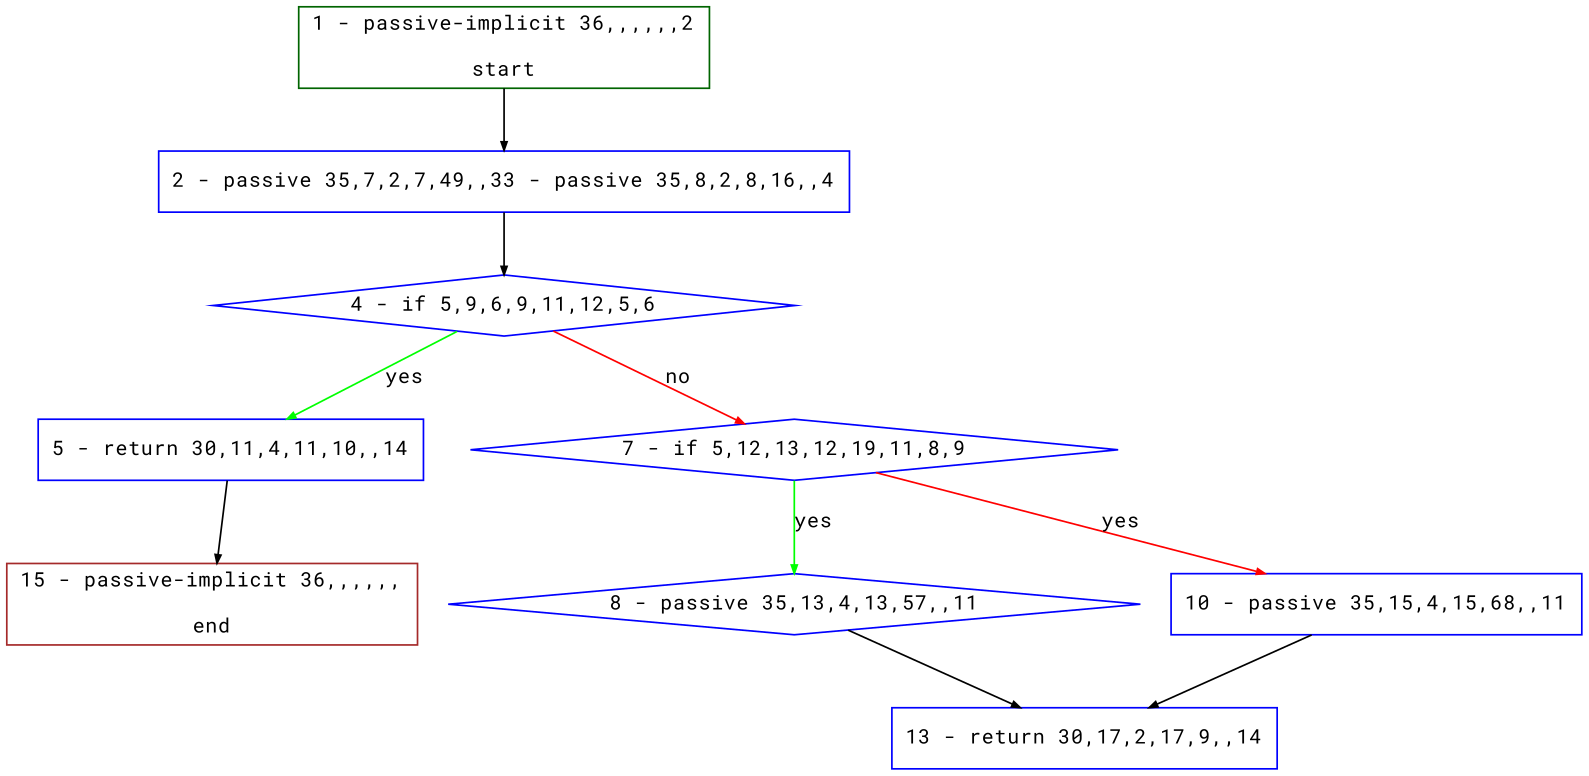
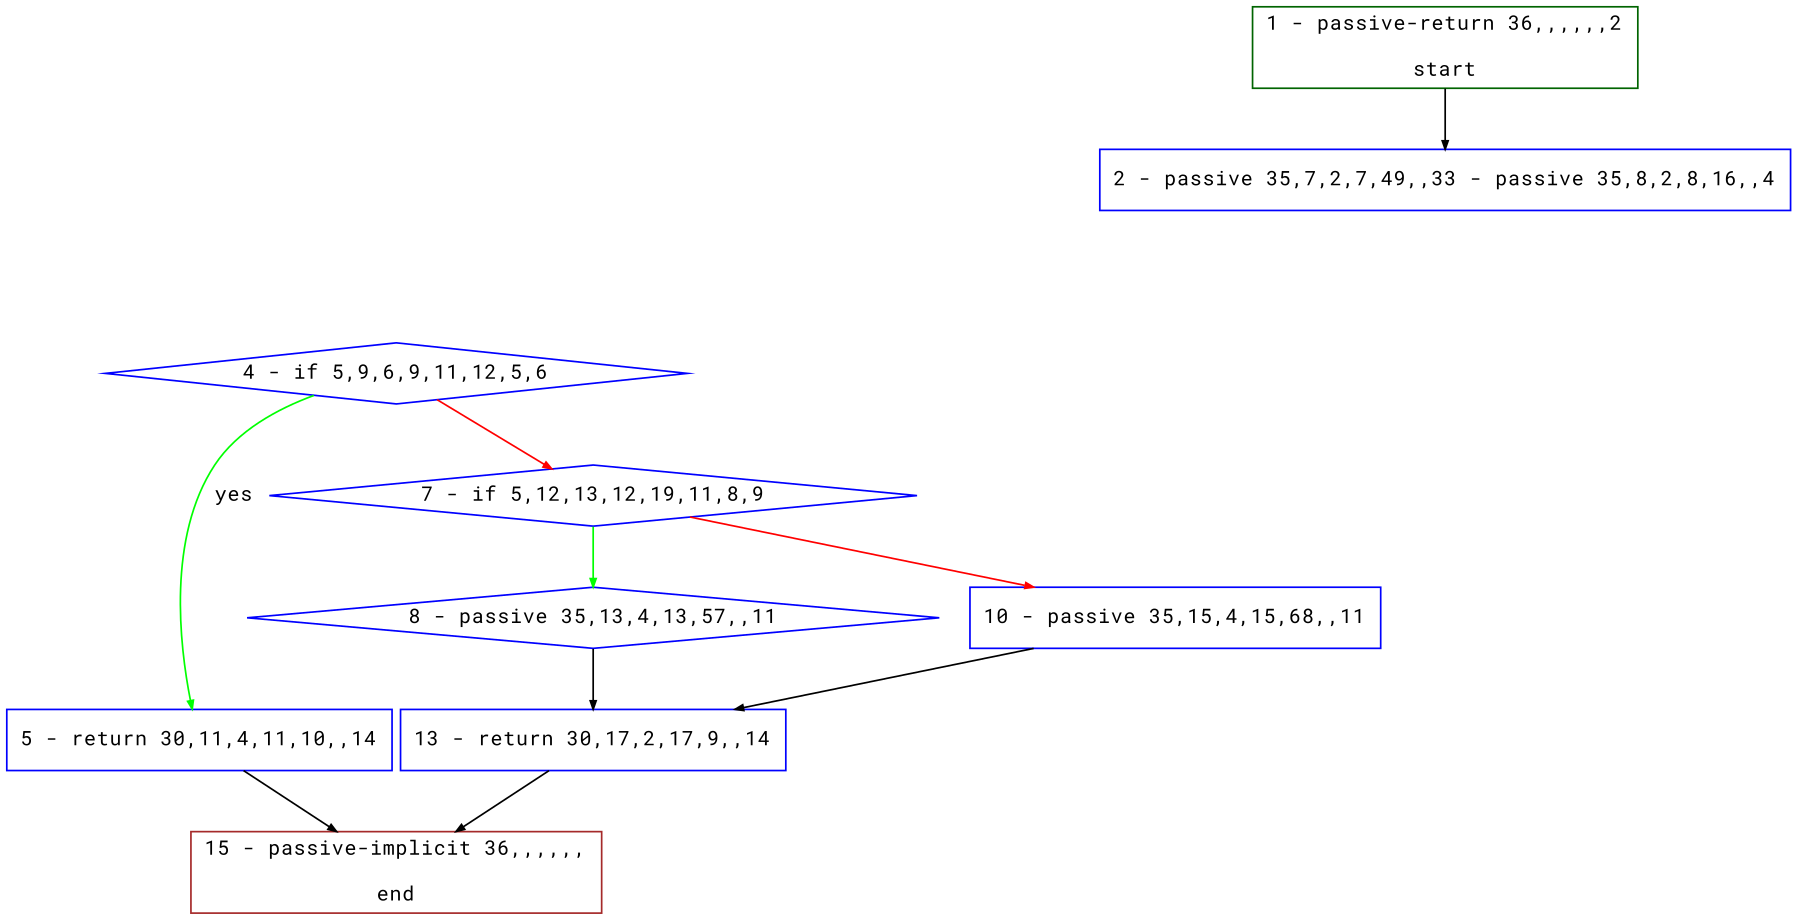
  digraph {
    bgcolor=white
    compound=true
    fillcolor="#FFFFCC"
    fontname="Roboto Mono"
    fontsize=12
    pack=true
    packmode=clust
    style="rounded,filled"
    node [color="#0000ff" compound=true fillcolor="#ffffff" fixedsize=false fontname="Roboto Mono" fontsize=12 node_initialized=no shape=box style=filled]
    edge [arrowhead=normal arrowsize=0.5 arrowtail=none color="#000000" compound=true dir=forward fontcolor=black fontname="Roboto Mono" fontsize=12]
    n1 [label="2 - passive 35,7,2,7,49,,33 - passive 35,8,2,8,16,,4"]
    n2 [label="4 - if 5,9,6,9,11,12,5,6" shape=diamond]
    n3 [label="5 - return 30,11,4,11,10,,14"]
    n4 [label="7 - if 5,12,13,12,19,11,8,9" shape=diamond]
-   n5 [color="#006400" label="1 - passive-implicit 36,,,,,,2\n\nstart"]
+   n5 [color="#006400" label="1 - passive-return 36,,,,,,2\n\nstart"]
    n6 [color="#a52a2a" label="15 - passive-implicit 36,,,,,,\n\nend"]
    n7 [label="8 - passive 35,13,4,13,57,,11" shape=diamond]
    n8 [label="10 - passive 35,15,4,15,68,,11"]
    n9 [label="13 - return 30,17,2,17,9,,14"]
-   n1 -> n2
    n2 -> n3 [color="#00ff00" label=yes]
    n2 -> n4 [color="#ff0000" label=no]
    n3 -> n6
    n4 -> n7 [color="#00ff00" label=yes]
    n4 -> n8 [color="#ff0000" label=yes]
    n5 -> n1
    n7 -> n9
    n8 -> n9
+   n9 -> n6
  }
